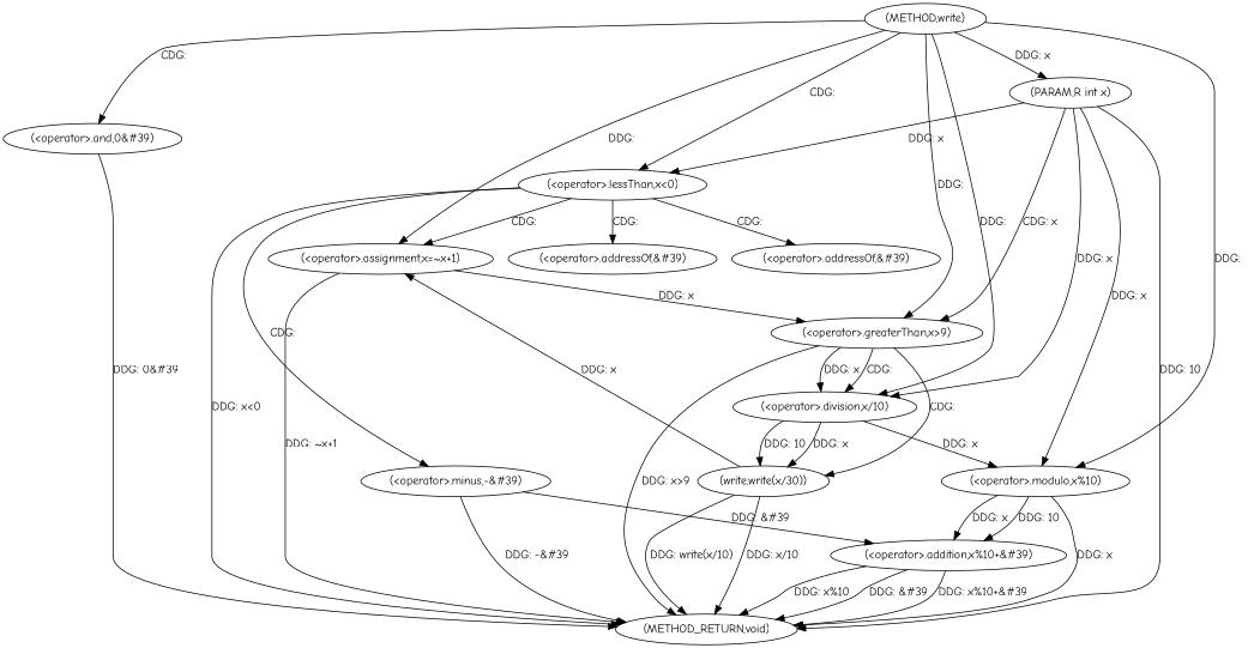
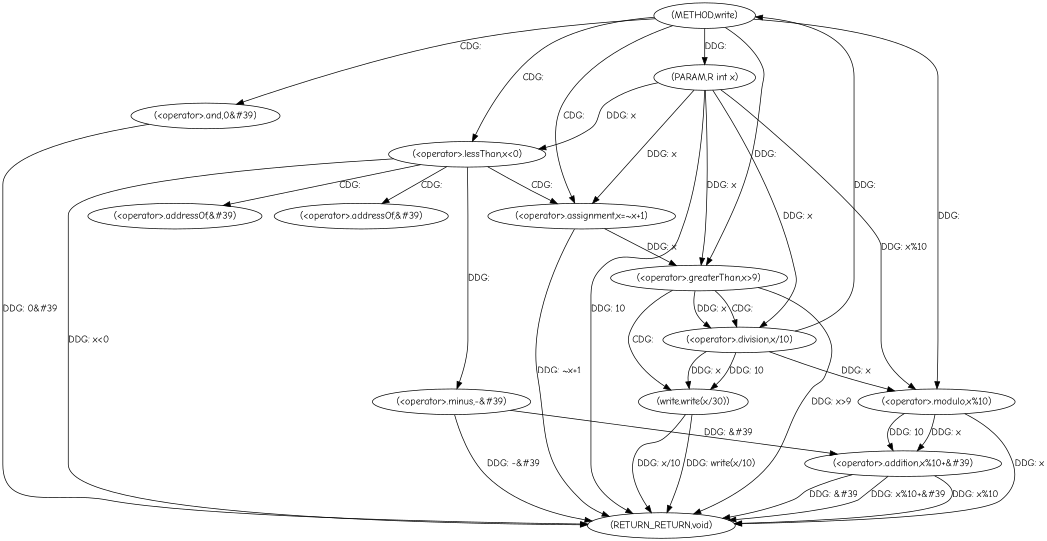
  digraph {
    fontname="Comic Neue"
    node [fontname="Comic Neue"]
    edge [fontname="Comic Neue"]
    n1 [label="(METHOD,write)"]
    n2 [label="(PARAM,R int x)"]
    n3 [label="(<operator>.and,0&#39)"]
    n4 [label="(<operator>.lessThan,x<0)"]
    n5 [label="(<operator>.greaterThan,x>9)"]
    n6 [label="(<operator>.assignment,x=~x+1)"]
    n7 [label="(<operator>.modulo,x%10)"]
    n8 [label="(<operator>.division,x/10)"]
-   n9 [label="(METHOD_RETURN,void)"]
+   n9 [label="(RETURN_RETURN,void)"]
    n10 [label="(<operator>.minus,-&#39)"]
    n11 [label="(<operator>.addressOf,&#39)"]
    n12 [label="(<operator>.addressOf,&#39)"]
    n13 [label="(write,write(x/30))"]
    n14 [label="(<operator>.addition,x%10+&#39)"]
-   n1 -> n2 [label="DDG: x"]
+   n1 -> n2 [label="DDG: "]
    n1 -> n3 [label="CDG: "]
    n1 -> n4 [label="CDG: "]
    n1 -> n5 [label="DDG: "]
-   n1 -> n6 [label="DDG: "]
+   n1 -> n6 [label="CDG: "]
    n1 -> n7 [label="DDG: "]
-   n1 -> n8 [label="DDG: "]
+   n8 -> n1 [label="DDG: "]
    n2 -> n4 [label="DDG: x"]
-   n2 -> n5 [label="CDG: x"]
-   n13 -> n6 [label="DDG: x"]
-   n2 -> n7 [label="DDG: x"]
+   n2 -> n5 [label="DDG: x"]
+   n2 -> n6 [label="DDG: x"]
+   n2 -> n7 [label="DDG: x%10"]
    n2 -> n8 [label="DDG: x"]
    n2 -> n9 [label="DDG: 10"]
    n3 -> n9 [label="DDG: 0&#39"]
    n4 -> n6 [label="CDG: "]
    n4 -> n9 [label="DDG: x<0"]
-   n4 -> n10 [label="CDG: "]
+   n4 -> n10 [label="DDG: "]
    n4 -> n11 [label="CDG: "]
    n4 -> n12 [label="CDG: "]
    n5 -> n8 [label="DDG: x"]
    n5 -> n8 [label="CDG: "]
    n5 -> n9 [label="DDG: x>9"]
    n5 -> n13 [label="CDG: "]
    n6 -> n5 [label="DDG: x"]
    n6 -> n9 [label="DDG: ~x+1"]
    n7 -> n9 [label="DDG: x"]
    n7 -> n14 [label="DDG: x"]
    n7 -> n14 [label="DDG: 10"]
    n8 -> n7 [label="DDG: x"]
    n8 -> n13 [label="DDG: 10"]
    n8 -> n13 [label="DDG: x"]
    n10 -> n9 [label="DDG: -&#39"]
    n10 -> n14 [label="DDG: &#39"]
    n13 -> n9 [label="DDG: x/10"]
    n13 -> n9 [label="DDG: write(x/10)"]
    n14 -> n9 [label="DDG: x%10"]
    n14 -> n9 [label="DDG: &#39"]
    n14 -> n9 [label="DDG: x%10+&#39"]
  }
